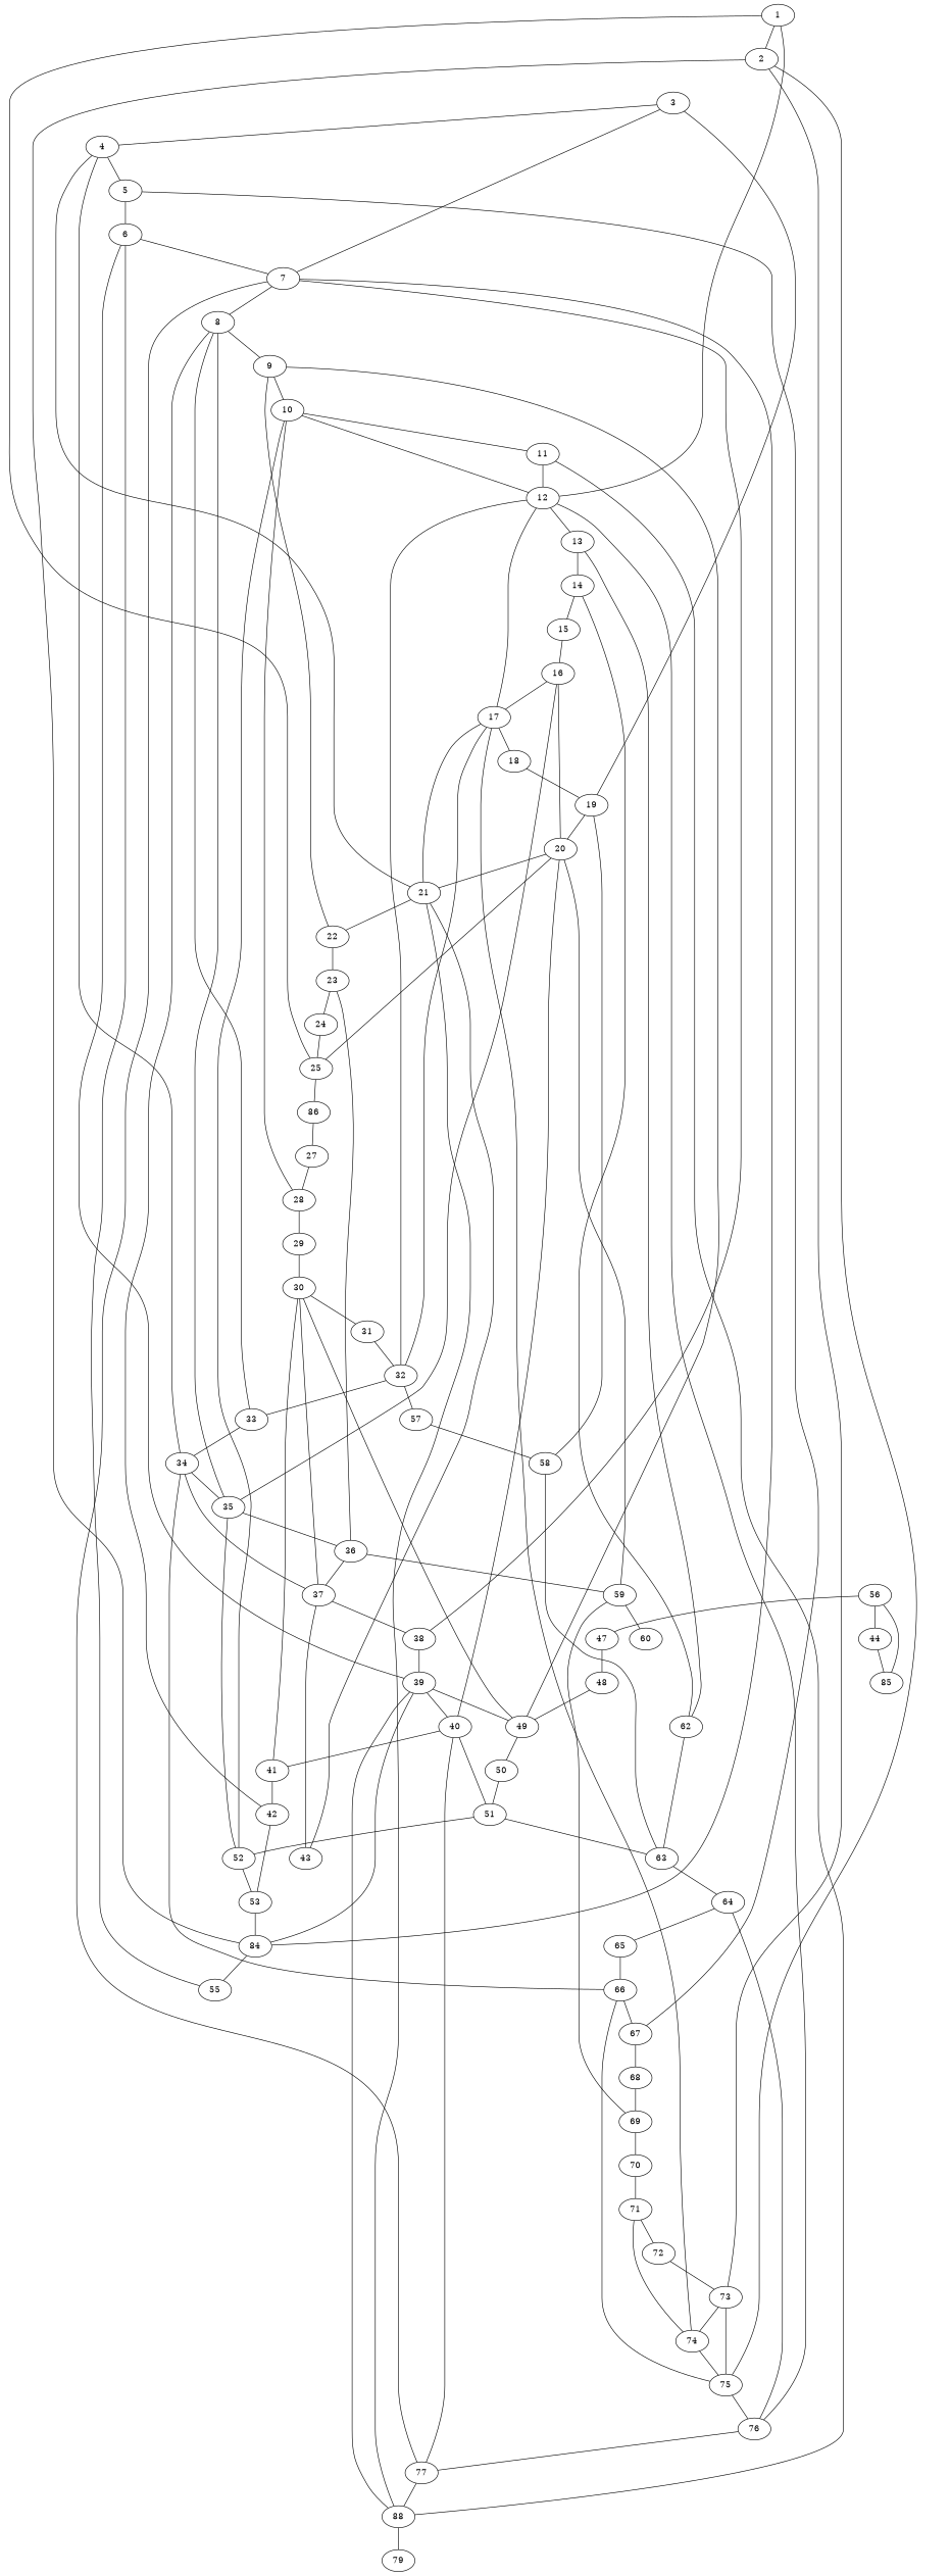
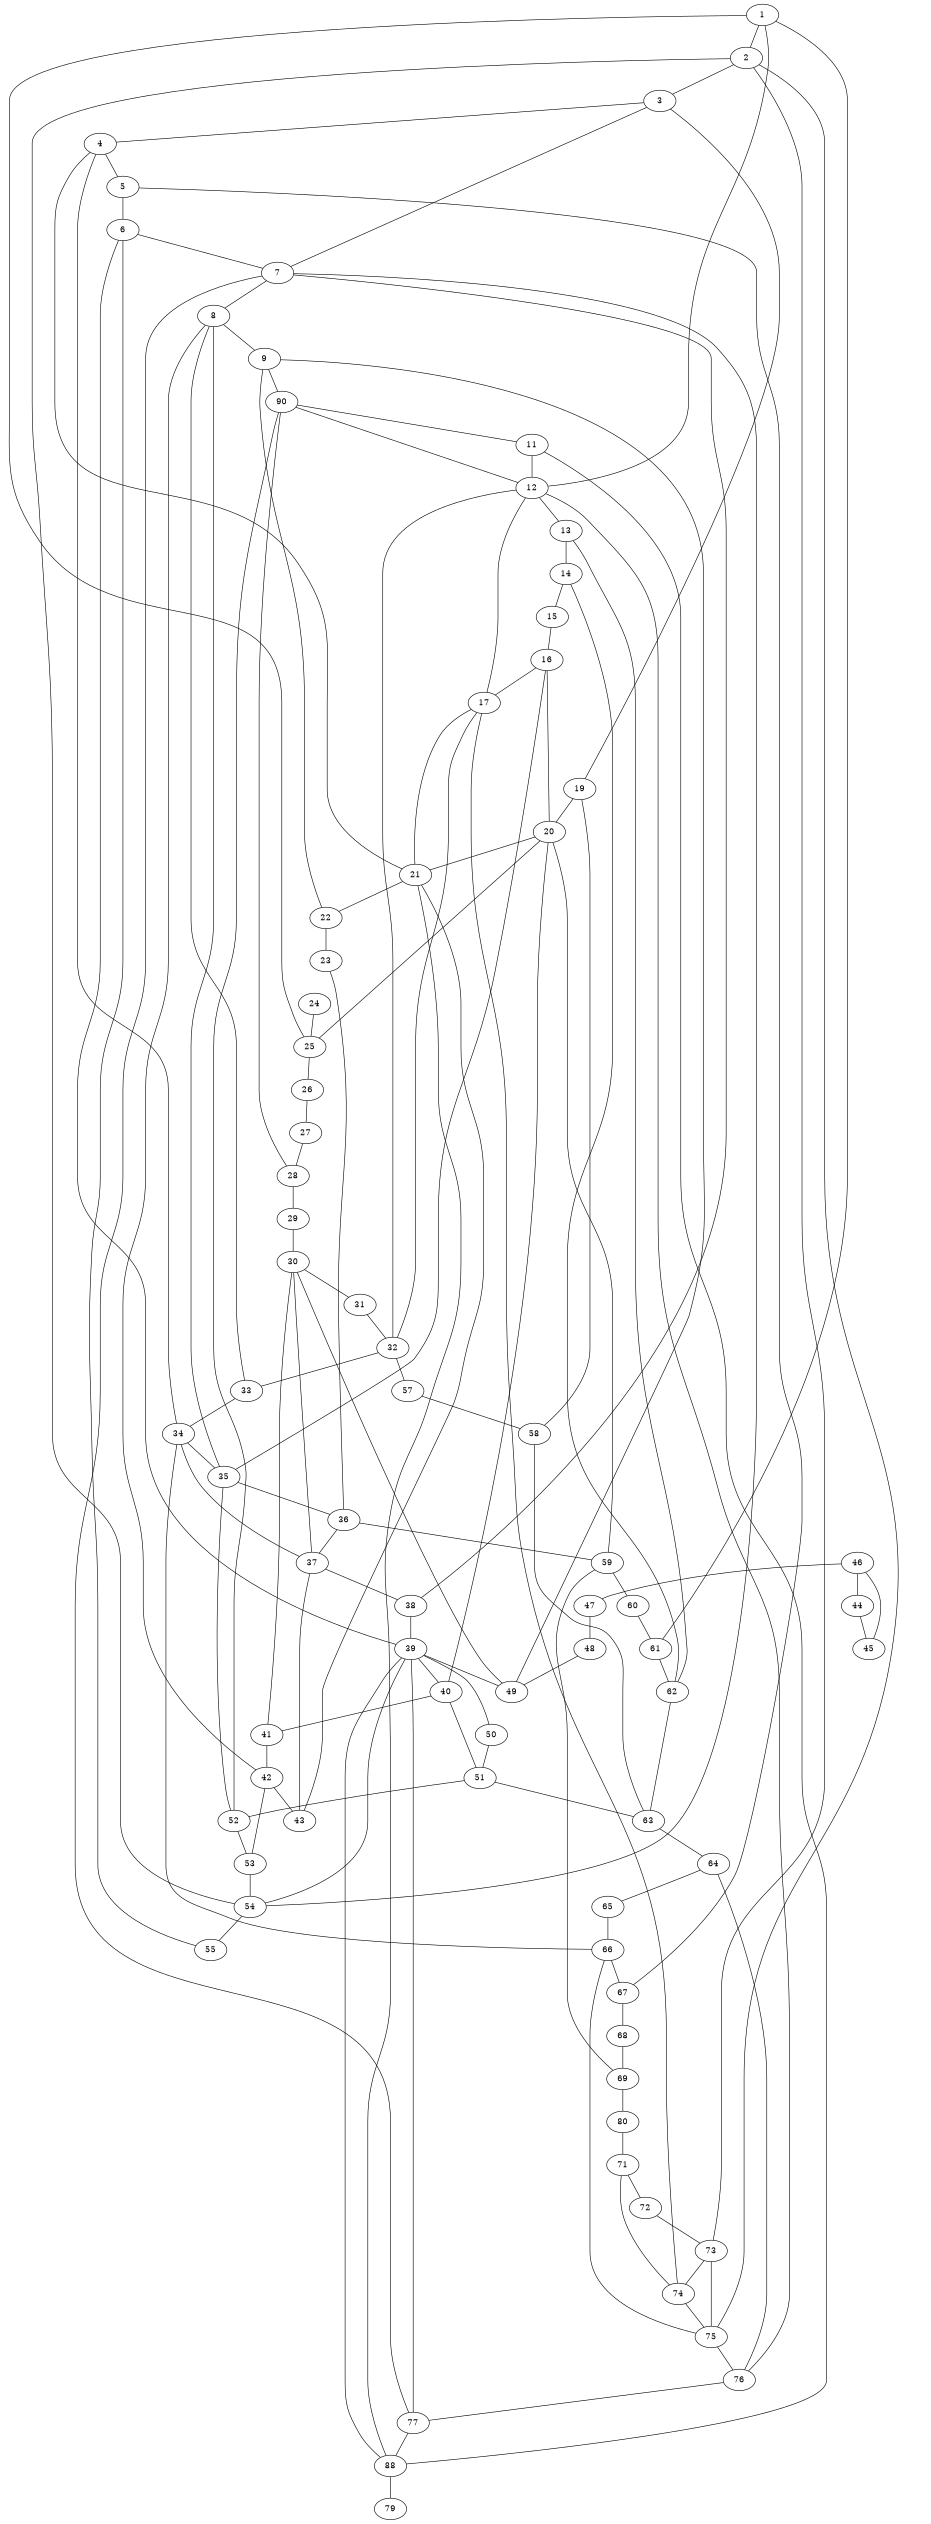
  graph {
    1
    2
    25
    12
+   61
    3
    75
    73
-   54 [label=84]
-   26 [label=86]
+   54
+   26
    13
    32
    17
    76
    62
    4
    7
    19
    74
    55
    27
    14
    33
    57
    21
-   18
    77
    63
    5
    34
    8
    38
    20
    58
    6
    67
    35
    37
    66
    22
    n41 [label=88]
    43
    9
    42
    39
    40
    59
    68
    52
    36
    23
    79
    49
    69
    50
    41
    51
-   10
+   10 [label=90]
    53
    11
    28
    29
    24
    30
    15
    16
    64
    60
-   70
+   70 [label=80]
    44
-   45 [label=85]
+   45
    31
-   46 [label=56]
+   46
    47
    48
    65
    71
    72
    1 -- 2
    1 -- 25
    1 -- 12
+   1 -- 61
+   2 -- 3
    2 -- 75
    2 -- 73
    2 -- 54
    25 -- 26
    12 -- 13
    12 -- 32
    12 -- 17
    12 -- 76
+   61 -- 62
    3 -- 4
    3 -- 7
    3 -- 19
    75 -- 76
    73 -- 75
    73 -- 74
    54 -- 55
    26 -- 27
    13 -- 62
    13 -- 14
    32 -- 33
    32 -- 57
    17 -- 32
    17 -- 74
    17 -- 21
-   17 -- 18
    76 -- 77
    62 -- 63
    4 -- 21
    4 -- 5
    4 -- 34
    7 -- 54
    7 -- 77
    7 -- 8
    7 -- 38
    19 -- 20
    19 -- 58
    74 -- 75
    27 -- 28
    14 -- 62
    14 -- 15
    33 -- 34
    57 -- 58
    21 -- 22
    21 -- n41
    21 -- 43
-   18 -- 19
    77 -- n41
    63 -- 64
    5 -- 6
    5 -- 67
    34 -- 35
    34 -- 37
    34 -- 66
    8 -- 33
    8 -- 35
    8 -- 9
    8 -- 42
    38 -- 39
    20 -- 25
    20 -- 21
    20 -- 40
    20 -- 59
    58 -- 63
    6 -- 7
    6 -- 55
    6 -- 39
    67 -- 68
    35 -- 52
    35 -- 36
    37 -- 38
    37 -- 43
    66 -- 75
    66 -- 67
    22 -- 23
    n41 -- 79
    9 -- 22
    9 -- 49
    9 -- 10
+   42 -- 43
    42 -- 53
    39 -- 54
    39 -- n41
    39 -- 40
    39 -- 49
-   40 -- 77
+   39 -- 77
    40 -- 41
    40 -- 51
    59 -- 69
    59 -- 60
    68 -- 69
    52 -- 53
    36 -- 37
    36 -- 59
    23 -- 36
-   23 -- 24
-   49 -- 50
+   39 -- 50
    69 -- 70
    50 -- 51
    41 -- 42
    51 -- 63
    51 -- 52
    10 -- 12
    10 -- 52
    10 -- 11
    10 -- 28
    53 -- 54
    11 -- 12
    11 -- n41
    28 -- 29
    29 -- 30
    24 -- 25
    30 -- 37
    30 -- 49
    30 -- 41
    30 -- 31
    15 -- 16
    16 -- 17
    16 -- 20
    16 -- 35
    64 -- 76
    64 -- 65
+   60 -- 61
    70 -- 71
    44 -- 45
    45 -- 46
    31 -- 32
    46 -- 44
    46 -- 47
    47 -- 48
    48 -- 49
    65 -- 66
    71 -- 74
    71 -- 72
    72 -- 73
  }
